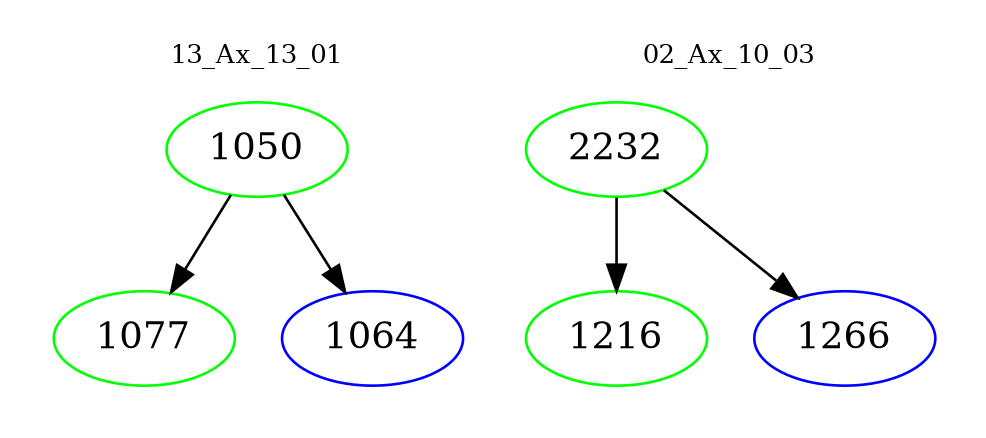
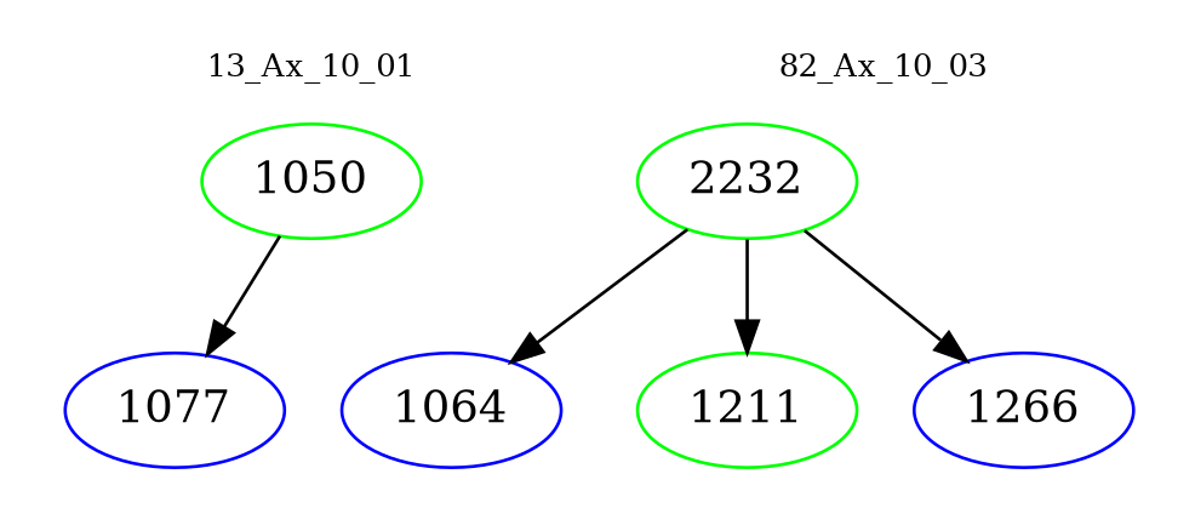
  digraph {
    node [color=green]
    edge [color=black]
    n1 [label=1050]
    n2 [color=blue label=1064]
-   n3 [label=1077]
+   n3 [color=blue label=1077]
    n4 [label=2232]
-   n5 [label=1216]
+   n5 [label=1211]
    n6 [color=blue label=1266]
    subgraph cluster_1 {
      color=white
      fontsize=10
-     label="13_Ax_13_01"
+     label="13_Ax_10_01"
      n1
      n2
      n3
    }
    subgraph cluster_2 {
      color=white
      fontsize=10
-     label="02_Ax_10_03"
+     label="82_Ax_10_03"
      n4
      n5
      n6
    }
-   n1 -> n2
+   n4 -> n2
    n1 -> n3
    n4 -> n5
    n4 -> n6
  }
